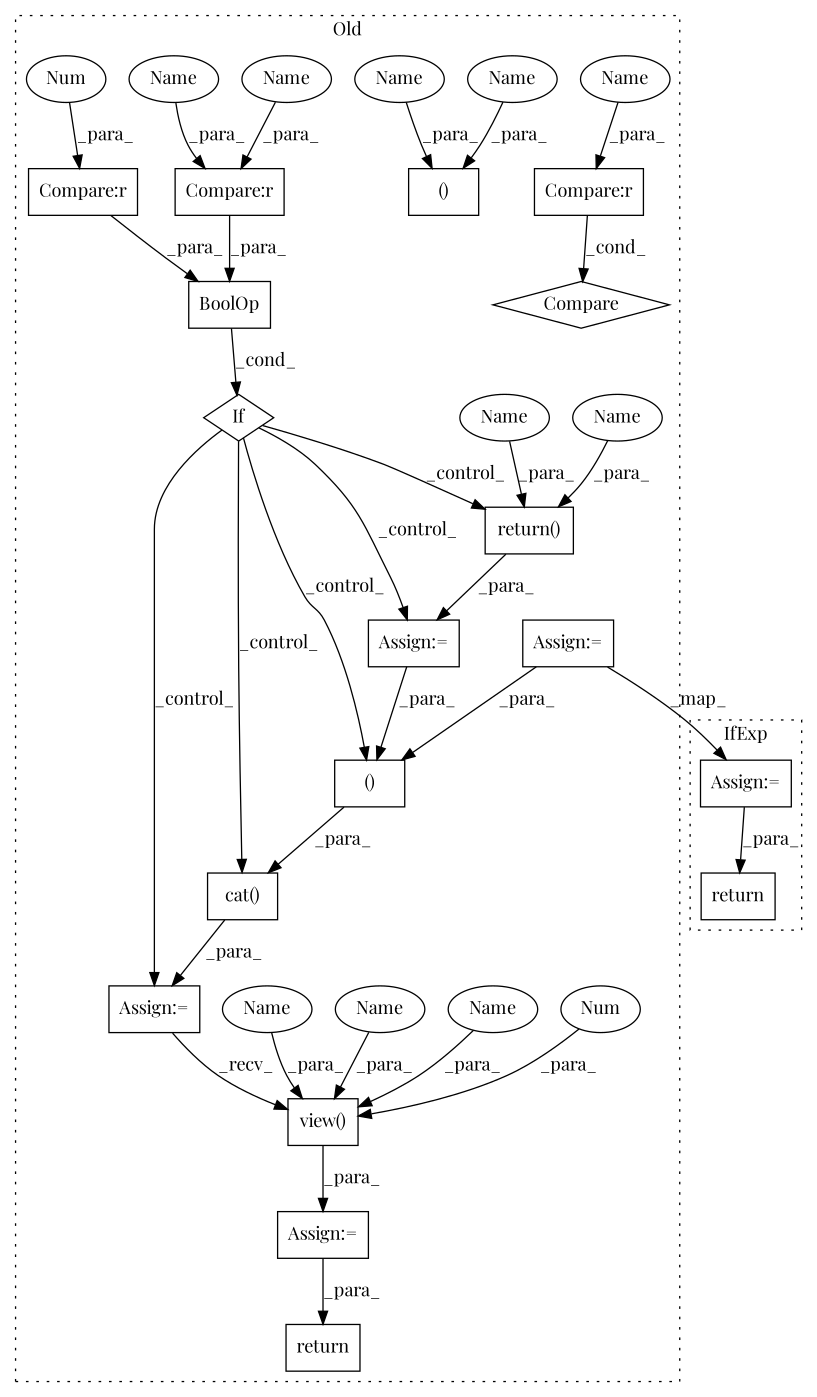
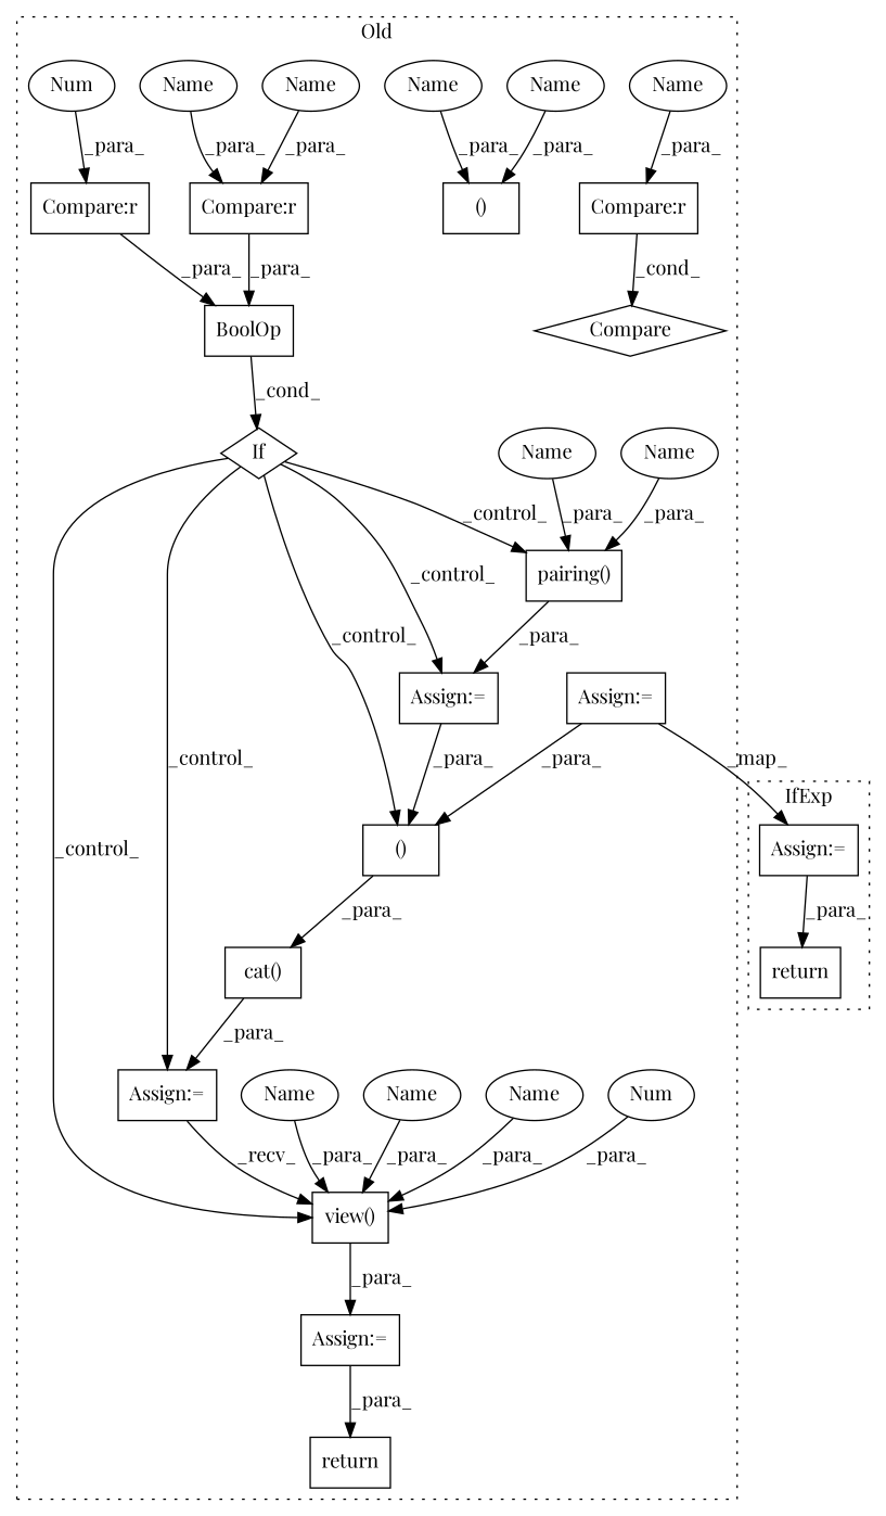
  digraph {
    fontname="Playfair Display"
    node [a=87 fontname="Playfair Display" l=3 s=5897 shape=box]
    edge [fontname="Playfair Display"]
-   n1 [a=75 l="13,36" label="return()" s="5960,5987"]
+   n1 [a=75 l="13,36" label="pairing()" s="5960,5987"]
    n2 [a=54 label="()" s=6083]
    n3 [a=75 l="7,1" label="view()" s="6163,6181"]
    n4 [a=76 l=2 label=Num s=6179 shape=ellipse]
    n5 [a=75 l="10,8" label="cat()" s="6066,6087"]
    n6 [a=68 label="Assign:=" s=6160]
    n7 [a=93 l=7 label=return s=6211]
    n8 [a=68 label="Assign:=" s=6063]
    n9 [a=68 label="Assign:=" s=5957]
    n10 [a=54 l=6 label="()" s=5785]
    n11 [a=68 label="Assign:=" s=5814]
    n12 [a=96 label=If s=5894 shape=diamond]
    n13 [a=40 l=17 label="Compare:r"]
    n14 [a=40 l=18 label="Compare:r" s=5919]
    n15 [a=72 l=40 label=BoolOp]
    n16 [a=76 l=1 label=Num s=5913 shape=ellipse]
    n17 [a=40 l=11 label="Compare:r" s=5716]
    n18 [a=51 l="4,6" label=Compare s="5712,5727" shape=diamond]
    n19 [l=1 label=Name s=5784 shape=ellipse]
    n20 [l=1 label=Name s=6170 shape=ellipse]
    n21 [l=1 label=Name s=6176 shape=ellipse]
    n22 [l=1 label=Name s=5787 shape=ellipse]
    n23 [l=1 label=Name s=6173 shape=ellipse]
    n24 [l=4 label=Name s=5933 shape=ellipse]
    n25 [l=4 label=Name s=5723 shape=ellipse]
    n26 [l=6 label=Name s=5919 shape=ellipse]
    n27 [l=6 label=Name s=5973 shape=ellipse]
    n28 [l=6 label=Name s=5981 shape=ellipse]
    n29 [a=93 l=7 label=return s=4028]
    n30 [a=68 label="Assign:=" s=3978]
    subgraph cluster_1 {
      label=Old
      style=dotted
      n1
      n2
      n3
      n4
      n5
      n6
      n7
      n8
      n9
      n10
      n11
      n12
      n13
      n14
      n15
      n16
      n17
      n18
      n19
      n20
      n21
      n22
      n23
      n24
      n25
      n26
      n27
      n28
    }
    subgraph cluster_2 {
      label=IfExp
      style=dotted
      n29
      n30
    }
    n1 -> n9 [label=_para_]
    n2 -> n5 [label=_para_]
    n3 -> n6 [label=_para_]
    n4 -> n3 [label=_para_]
    n5 -> n8 [label=_para_]
    n6 -> n7 [label=_para_]
    n8 -> n3 [label=_recv_]
    n9 -> n2 [label=_para_]
    n11 -> n2 [label=_para_]
    n11 -> n30 [label=_map_]
    n12 -> n1 [label=_control_]
    n12 -> n2 [label=_control_]
-   n12 -> n5 [label=_control_]
+   n12 -> n3 [label=_control_]
    n12 -> n8 [label=_control_]
    n12 -> n9 [label=_control_]
    n13 -> n15 [label=_para_]
    n14 -> n15 [label=_para_]
    n15 -> n12 [label=_cond_]
    n16 -> n13 [label=_para_]
    n17 -> n18 [label=_cond_]
    n19 -> n10 [label=_para_]
    n20 -> n3 [label=_para_]
    n21 -> n3 [label=_para_]
    n22 -> n10 [label=_para_]
    n23 -> n3 [label=_para_]
    n24 -> n14 [label=_para_]
    n25 -> n17 [label=_para_]
    n26 -> n14 [label=_para_]
    n27 -> n1 [label=_para_]
    n28 -> n1 [label=_para_]
    n30 -> n29 [label=_para_]
  }
